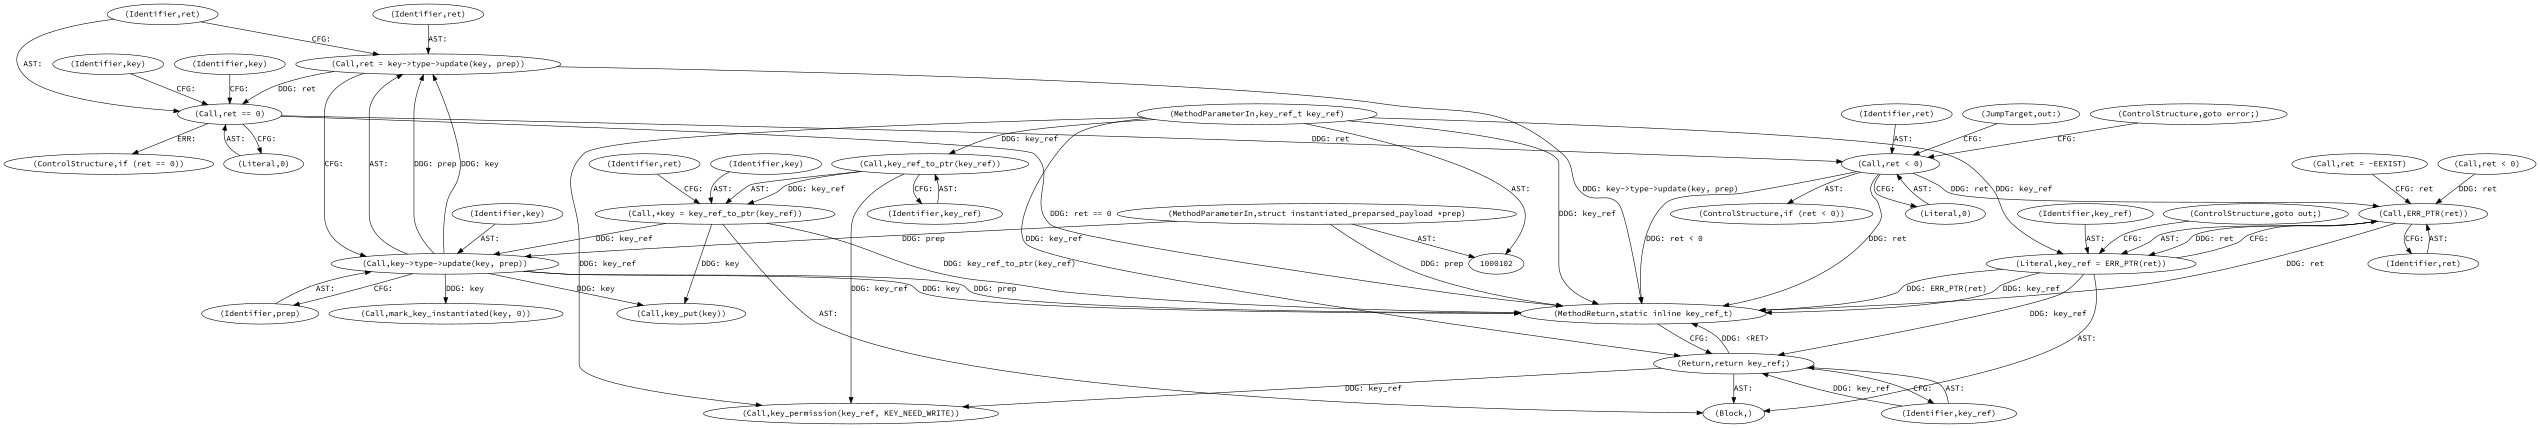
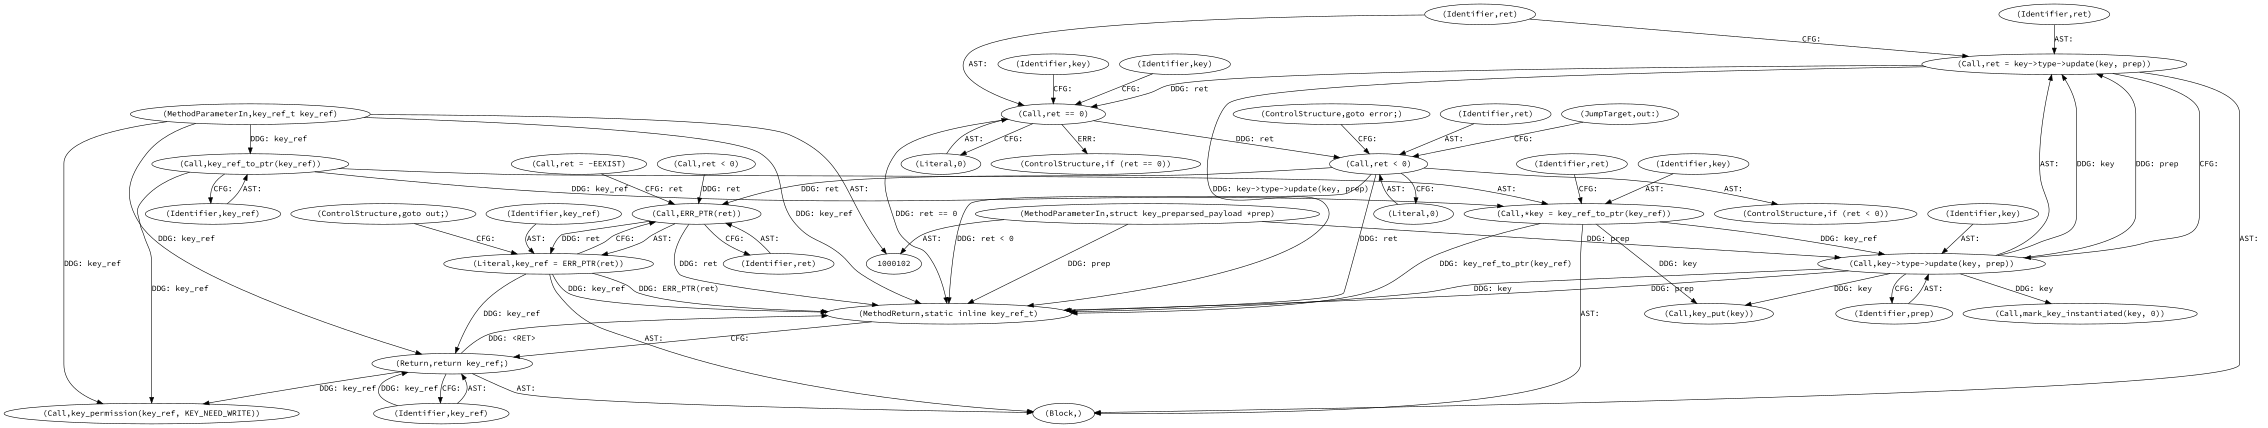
  digraph {
    fontname="Source Code Pro"
    node [fontname="Source Code Pro"]
    edge [fontname="Source Code Pro"]
    n1 [label="(Call,ret = key->type->update(key, prep))"]
    n2 [label="(Call,key->type->update(key, prep))"]
    n3 [label="(Call,ret == 0)"]
    n4 [label="(MethodReturn,static inline key_ref_t)"]
    n5 [label="(Block,)"]
    n6 [label="(Identifier,prep)"]
    n7 [label="(Call,key_put(key))"]
    n8 [label="(Call,mark_key_instantiated(key, 0))"]
    n9 [label="(Call,ret < 0)"]
    n10 [label="(Literal,0)"]
    n11 [label="(ControlStructure,if (ret == 0))"]
    n12 [label="(Return,return key_ref;)"]
    n13 [label="(Call,*key = key_ref_to_ptr(key_ref))"]
    n14 [label="(Call,key_ref_to_ptr(key_ref))"]
    n15 [label="(Identifier,key_ref)"]
    n16 [label="(Call,key_permission(key_ref, KEY_NEED_WRITE))"]
    n17 [label="(MethodParameterIn,key_ref_t key_ref)"]
    n18 [label="(Literal,key_ref = ERR_PTR(ret))"]
    1000102
    n20 [label="(Call,ERR_PTR(ret))"]
    n21 [label="(Identifier,key_ref)"]
-   n22 [label="(MethodParameterIn,struct instantiated_preparsed_payload *prep)"]
+   n22 [label="(MethodParameterIn,struct key_preparsed_payload *prep)"]
    n23 [label="(Literal,0)"]
    n24 [label="(ControlStructure,if (ret < 0))"]
    n25 [label="(Identifier,ret)"]
    n26 [label="(Identifier,key_ref)"]
    n27 [label="(Call,ret < 0)"]
    n28 [label="(Identifier,ret)"]
    n29 [label="(ControlStructure,goto out;)"]
    n30 [label="(ControlStructure,goto error;)"]
    n31 [label="(Identifier,ret)"]
    n32 [label="(Identifier,key)"]
    n33 [label="(Identifier,ret)"]
    n34 [label="(Call,ret = -EEXIST)"]
    n35 [label="(Identifier,key)"]
    n36 [label="(Identifier,ret)"]
    n37 [label="(Identifier,key)"]
    n38 [label="(Identifier,key)"]
    n39 [label="(JumpTarget,out:)"]
    n1 -> n2 [label="CFG: "]
    n1 -> n3 [label="DDG: ret"]
    n1 -> n4 [label="DDG: key->type->update(key, prep)"]
+   n1 -> n5 [label="AST: "]
    n2 -> n1 [label="AST: "]
    n2 -> n1 [label="DDG: key"]
    n2 -> n1 [label="DDG: prep"]
    n2 -> n4 [label="DDG: key"]
    n2 -> n4 [label="DDG: prep"]
    n2 -> n6 [label="CFG: "]
    n2 -> n7 [label="DDG: key"]
    n2 -> n8 [label="DDG: key"]
    n3 -> n4 [label="DDG: ret == 0"]
    n3 -> n9 [label="DDG: ret"]
    n3 -> n10 [label="CFG: "]
    n3 -> n11 [label="ERR: "]
    n4 -> n12 [label="CFG: "]
    n6 -> n2 [label="AST: "]
    n9 -> n4 [label="DDG: ret < 0"]
    n9 -> n4 [label="DDG: ret"]
    n9 -> n20 [label="DDG: ret"]
    n9 -> n23 [label="CFG: "]
    n9 -> n24 [label="AST: "]
    n10 -> n3 [label="AST: "]
    n12 -> n4 [label="DDG: <RET>"]
    n12 -> n5 [label="AST: "]
    n12 -> n16 [label="DDG: key_ref"]
    n12 -> n21 [label="CFG: "]
    n13 -> n2 [label="DDG: key_ref"]
    n13 -> n4 [label="DDG: key_ref_to_ptr(key_ref)"]
    n13 -> n5 [label="AST: "]
    n13 -> n7 [label="DDG: key"]
    n14 -> n13 [label="AST: "]
    n14 -> n13 [label="DDG: key_ref"]
    n14 -> n15 [label="CFG: "]
    n14 -> n16 [label="DDG: key_ref"]
    n15 -> n14 [label="AST: "]
    n17 -> n4 [label="DDG: key_ref"]
    n17 -> n12 [label="DDG: key_ref"]
    n17 -> n14 [label="DDG: key_ref"]
    n17 -> n16 [label="DDG: key_ref"]
-   n17 -> n18 [label="DDG: key_ref"]
    n17 -> 1000102 [label="AST: "]
    n18 -> n4 [label="DDG: key_ref"]
    n18 -> n4 [label="DDG: ERR_PTR(ret)"]
    n18 -> n5 [label="AST: "]
    n18 -> n12 [label="DDG: key_ref"]
    n18 -> n20 [label="CFG: "]
    n20 -> n4 [label="DDG: ret"]
    n20 -> n18 [label="AST: "]
    n20 -> n18 [label="DDG: ret"]
    n20 -> n25 [label="CFG: "]
    n21 -> n12 [label="AST: "]
    n21 -> n12 [label="DDG: key_ref"]
    n22 -> n2 [label="DDG: prep"]
    n22 -> n4 [label="DDG: prep"]
    n22 -> 1000102 [label="AST: "]
    n23 -> n9 [label="AST: "]
    n25 -> n20 [label="AST: "]
    n26 -> n18 [label="AST: "]
    n27 -> n20 [label="DDG: ret"]
    n28 -> n1 [label="AST: "]
    n29 -> n18 [label="CFG: "]
    n30 -> n9 [label="CFG: "]
    n31 -> n9 [label="AST: "]
    n32 -> n3 [label="CFG: "]
    n33 -> n13 [label="CFG: "]
    n34 -> n20 [label="CFG: ret"]
    n35 -> n3 [label="CFG: "]
    n36 -> n1 [label="CFG: "]
    n36 -> n3 [label="AST: "]
    n37 -> n2 [label="AST: "]
    n38 -> n13 [label="AST: "]
    n39 -> n9 [label="CFG: "]
  }
